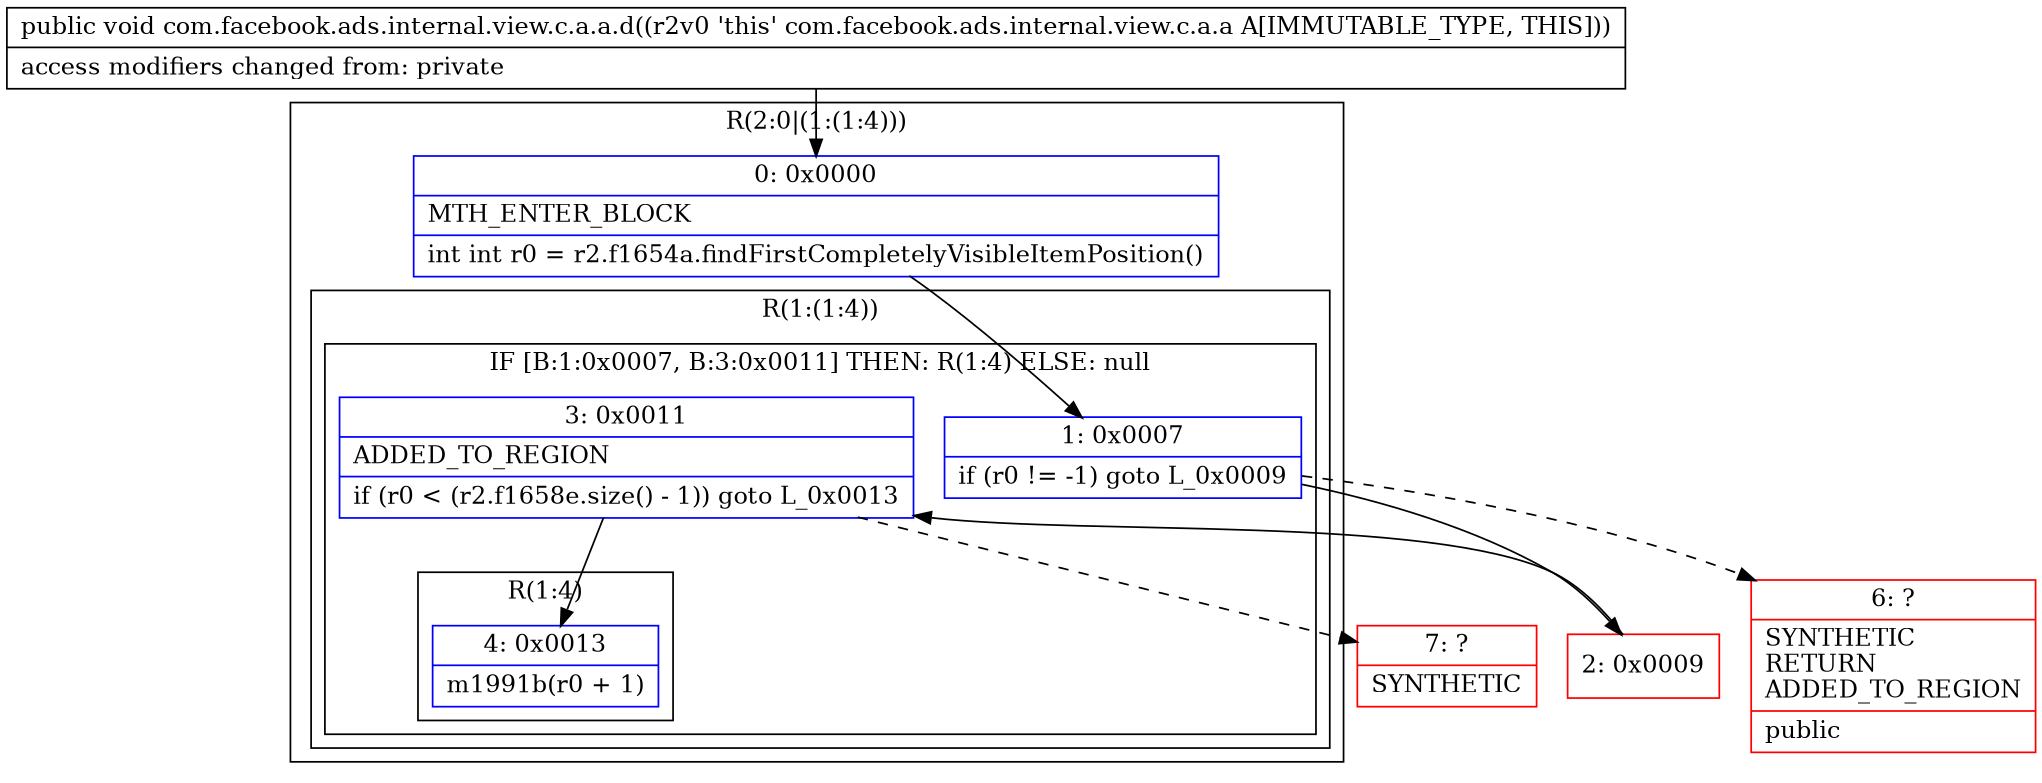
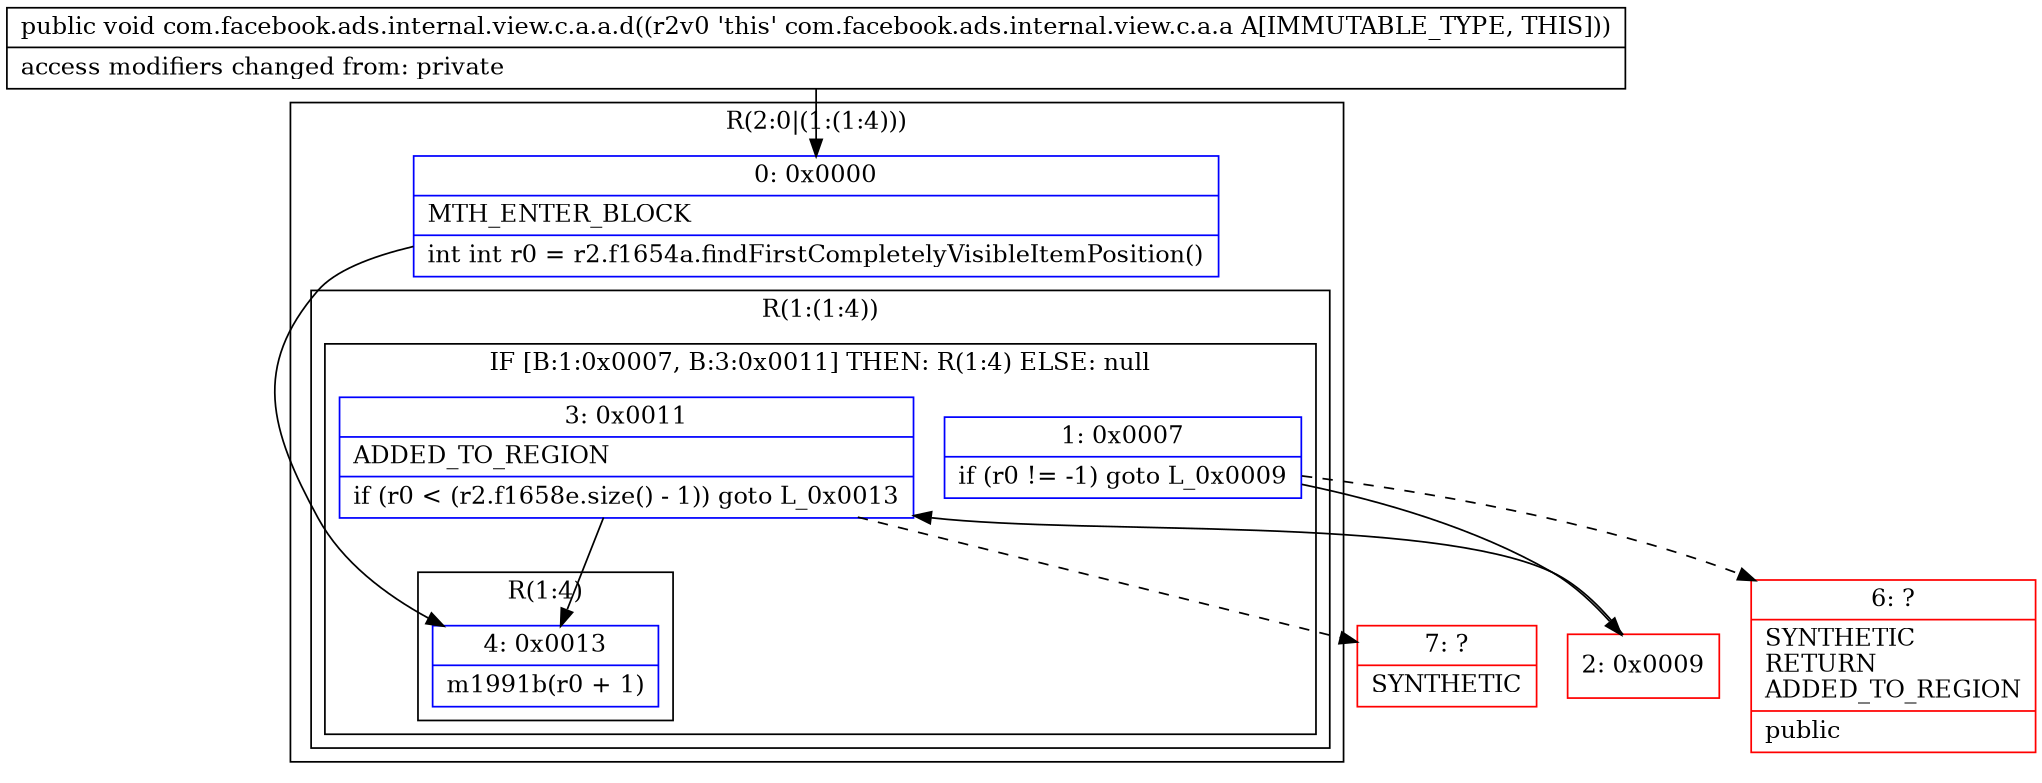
  digraph {
    node [color=blue shape=record]
    n1 [label="{4\:\ 0x0013|m1991b(r0 + 1)\l}"]
    n2 [label="{1\:\ 0x0007|if (r0 != \-1) goto L_0x0009\l}"]
    n3 [label="{3\:\ 0x0011|ADDED_TO_REGION\l|if (r0 \< (r2.f1658e.size() \- 1)) goto L_0x0013\l}"]
    n4 [label="{0\:\ 0x0000|MTH_ENTER_BLOCK\l|int int r0 = r2.f1654a.findFirstCompletelyVisibleItemPosition()\l}"]
    n5 [color=red label="{2\:\ 0x0009}"]
    n6 [color=red label="{6\:\ ?|SYNTHETIC\lRETURN\lADDED_TO_REGION\l|public\l}"]
    n7 [color=red label="{7\:\ ?|SYNTHETIC\l}"]
    n8 [label="{public void com.facebook.ads.internal.view.c.a.a.d((r2v0 'this' com.facebook.ads.internal.view.c.a.a A[IMMUTABLE_TYPE, THIS]))  | access modifiers changed from: private\l}" color=""]
    subgraph cluster_1 {
      label="R(2:0|(1:(1:4)))"
      n4
      subgraph cluster_2 {
        label="R(1:(1:4))"
        subgraph cluster_3 {
          label="IF [B:1:0x0007, B:3:0x0011] THEN: R(1:4) ELSE: null"
          n2
          n3
          subgraph cluster_4 {
            label="R(1:4)"
            n1
          }
        }
      }
    }
    n2 -> n5
    n2 -> n6 [style=dashed]
    n3 -> n1
    n3 -> n7 [style=dashed]
-   n4 -> n2
+   n4 -> n1
    n5 -> n3
    n8 -> n4
  }
